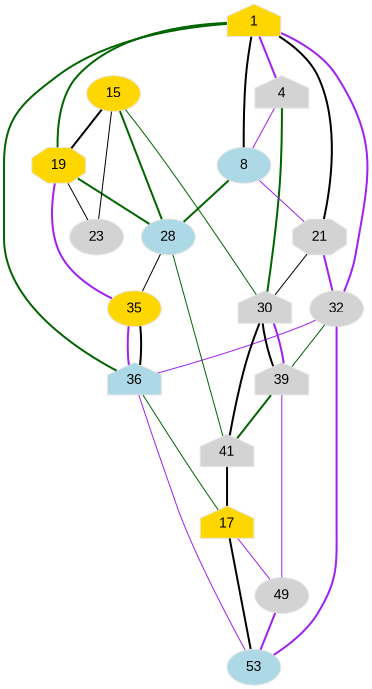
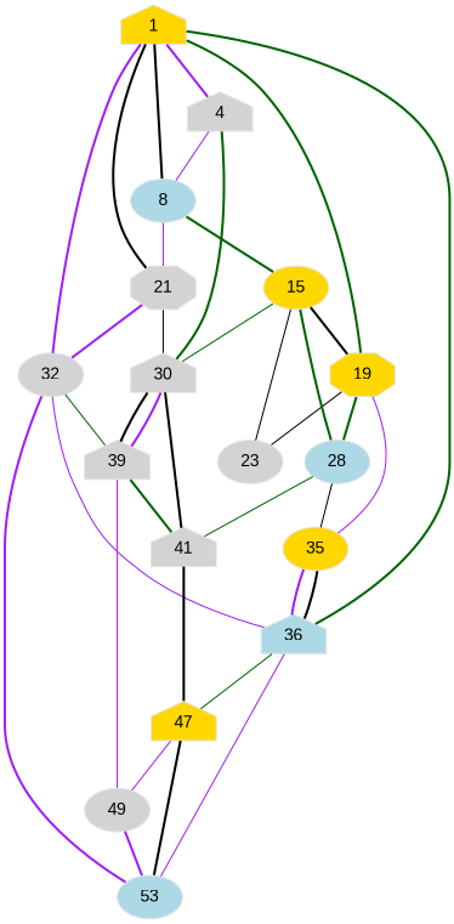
  graph {
    fontname="Liberation Sans"
    node [color=gray90 fillcolor=lightgrey fontname="Liberation Sans" shape=ellipse style=filled]
    edge [color=purple fontname="Liberation Sans" style=bold]
    1 [fillcolor=gold shape=house super="+2+6"]
    4 [shape=house super="+10+5"]
    8 [fillcolor=lightblue super="+9+13"]
    19 [fillcolor=gold shape=octagon super="+24"]
    21 [shape=octagon super="+29+22"]
    32 [super="+50+33"]
    36 [fillcolor=lightblue shape=house super="+37"]
    30 [shape=house super="+31"]
    15 [fillcolor=gold super="+27+16"]
    23
    28 [fillcolor=lightblue super="+38"]
    35 [fillcolor=gold]
    39 [shape=house super="+40"]
    53 [fillcolor=lightblue super="+54+57"]
-   47 [fillcolor=gold shape=house super="+48" label=17]
+   47 [fillcolor=gold shape=house super="+48"]
    41 [shape=house super="+44"]
    49
    1 -- 4
    1 -- 8 [color=black weight=2]
    1 -- 19 [color=darkgreen]
    1 -- 21 [color=black]
    1 -- 32 [weight=2]
    1 -- 36 [color=darkgreen]
    4 -- 8 [style=solid weight=2]
    4 -- 30 [color=darkgreen]
    8 -- 21 [style=solid weight=2]
-   8 -- 28 [color=darkgreen]
+   8 -- 15 [color=darkgreen]
    19 -- 23 [color=black style=solid]
    19 -- 28 [color=darkgreen]
-   19 -- 35
+   19 -- 35 [style=solid]
    21 -- 32
    21 -- 30 [color=black style=solid weight=2]
    32 -- 36 [style=solid]
    32 -- 39 [color=darkgreen style=solid]
    32 -- 53 [weight=2]
    36 -- 53 [style=solid]
    36 -- 47 [color=darkgreen style=solid]
    30 -- 39 [color=black]
    30 -- 39
    30 -- 41 [color=black]
    15 -- 19 [color=black]
    15 -- 30 [color=darkgreen style=solid]
    15 -- 23 [color=black style=solid weight=2]
    15 -- 28 [color=darkgreen]
    28 -- 35 [color=black style=solid]
    28 -- 41 [color=darkgreen style=solid]
    35 -- 36
    35 -- 36 [color=black]
    39 -- 41 [color=darkgreen]
    39 -- 49 [style=solid]
    47 -- 53 [color=black weight=2]
    47 -- 49 [style=solid]
    41 -- 47 [color=black]
    49 -- 53
  }
